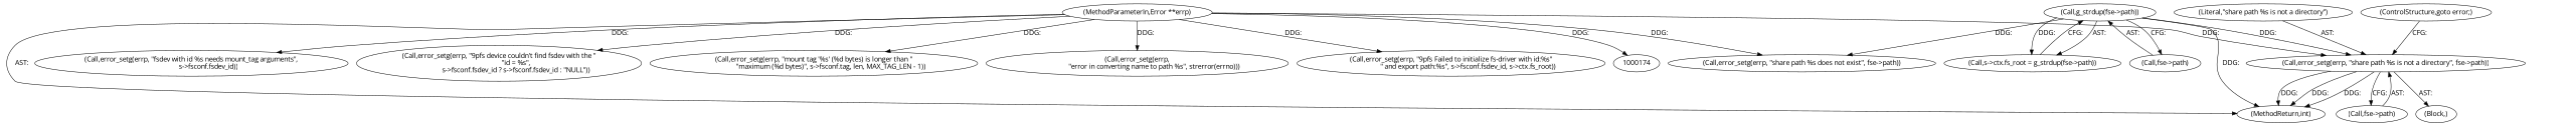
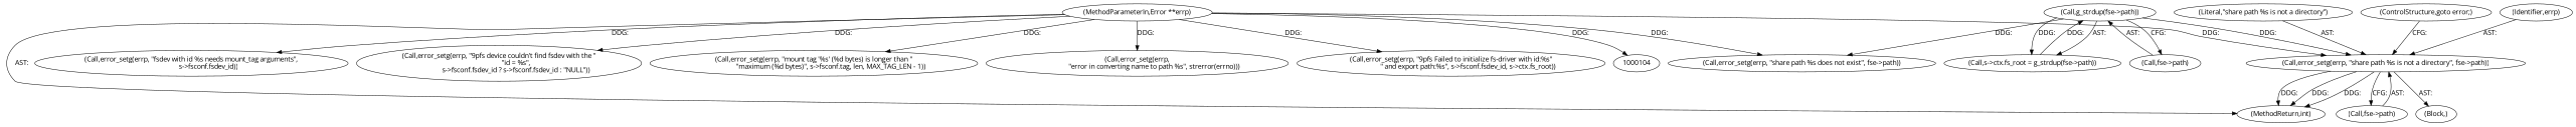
  digraph {
    fontname="Open Sans"
    node [fontname="Open Sans"]
    edge [fontname="Open Sans"]
    n1 [label="(Call,error_setg(errp, \"share path %s is not a directory\", fse->path))"]
    n2 [label="(Block,)"]
    n3 [label="(MethodReturn,int)"]
    n4 [label="(Call,fse->path)"]
    n5 [label="(MethodParameterIn,Error **errp)"]
    n6 [label="(Call,error_setg(errp, \"fsdev with id %s needs mount_tag arguments\",\n                   s->fsconf.fsdev_id))"]
    n7 [label="(Call,error_setg(errp, \"share path %s does not exist\", fse->path))"]
    n8 [label="(Call,error_setg(errp, \"9pfs device couldn't find fsdev with the \"\n                   \"id = %s\",\n                   s->fsconf.fsdev_id ? s->fsconf.fsdev_id : \"NULL\"))"]
    n9 [label="(Call,error_setg(errp, \"mount tag '%s' (%d bytes) is longer than \"\n                   \"maximum (%d bytes)\", s->fsconf.tag, len, MAX_TAG_LEN - 1))"]
    n10 [label="(Call,error_setg(errp,\n                   \"error in converting name to path %s\", strerror(errno)))"]
    n11 [label="(Call,error_setg(errp, \"9pfs Failed to initialize fs-driver with id:%s\"\n                   \" and export path:%s\", s->fsconf.fsdev_id, s->ctx.fs_root))"]
-   1000104 [label=1000174]
+   1000104
    n13 [label="(Call,g_strdup(fse->path))"]
    n14 [label="(Call,s->ctx.fs_root = g_strdup(fse->path))"]
    n15 [label="(Call,fse->path)"]
    n16 [label="(Literal,\"share path %s is not a directory\")"]
    n17 [label="(ControlStructure,goto error;)"]
+   n18 [label="(Identifier,errp)"]
    n1 -> n2 [label="AST: "]
    n1 -> n3 [label="DDG: "]
    n1 -> n3 [label="DDG: "]
    n1 -> n3 [label="DDG: "]
    n1 -> n4 [label="CFG: "]
    n4 -> n1 [label="AST: "]
    n5 -> n1 [label="DDG: "]
    n5 -> n3 [label="AST: "]
    n5 -> n6 [label="DDG: "]
    n5 -> n7 [label="DDG: "]
    n5 -> n8 [label="DDG: "]
    n5 -> n9 [label="DDG: "]
    n5 -> n10 [label="DDG: "]
    n5 -> n11 [label="DDG: "]
    n5 -> 1000104 [label="DDG: "]
    n13 -> n1 [label="DDG: "]
-   n13 -> n3 [label="DDG: "]
    n13 -> n7 [label="DDG: "]
    n13 -> n14 [label="AST: "]
    n13 -> n14 [label="DDG: "]
    n13 -> n15 [label="CFG: "]
-   n14 -> n13 [label="CFG: "]
+   n14 -> n13 [label="DDG: "]
    n15 -> n13 [label="AST: "]
    n16 -> n1 [label="AST: "]
    n17 -> n1 [label="CFG: "]
+   n18 -> n1 [label="AST: "]
  }
